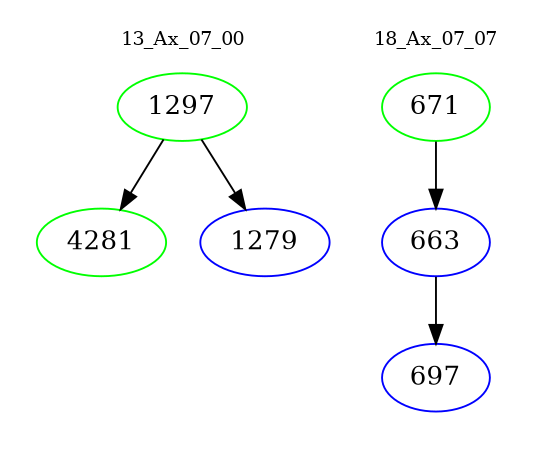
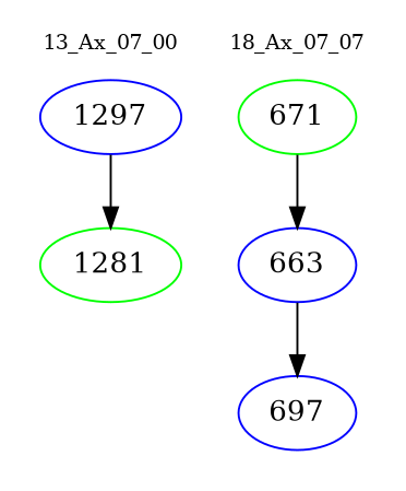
  digraph {
    node [color=blue]
    edge [color=black]
-   n1 [color=green label=4281]
-   n2 [color=green label=1297]
-   n3 [label=1279]
+   n1 [color=green label=1281]
+   n2 [label=1297]
    n4 [color=green label=671]
    n5 [label=663]
    n6 [label=697]
    subgraph cluster_1 {
      color=white
      fontsize=10
      label="13_Ax_07_00"
      n1
      n2
-     n3
    }
    subgraph cluster_2 {
      color=white
      fontsize=10
      label="18_Ax_07_07"
      n4
      n5
      n6
    }
    n2 -> n1
-   n2 -> n3
    n4 -> n5
    n5 -> n6
  }
